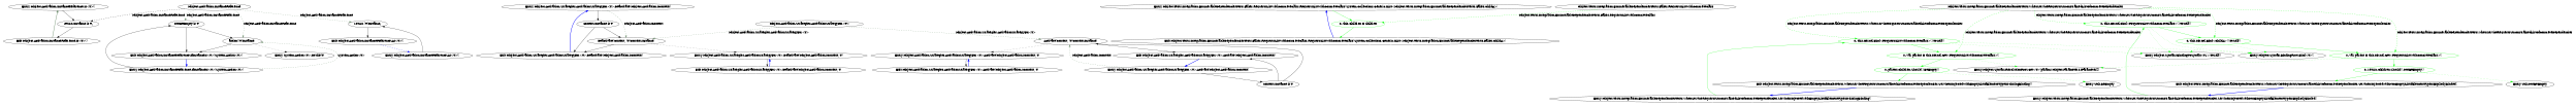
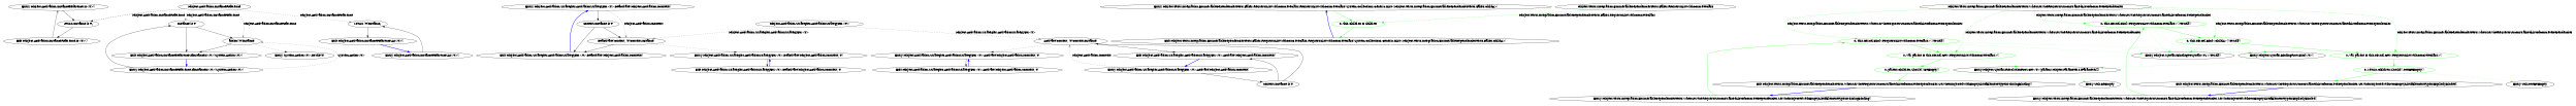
  digraph {
    node [cluster="Ninject.Tests.Integration.EnumerableDependenciesTests.WhenServiceRequestsUnconstrainedListOfConcreteDependencies.ServiceIsInjectedWithNonEmptyListIfElementTypeIsExplictlyBinded()" file="WhenServiceRequestsUnconstrainedListOfConcreteDependencies.cs"]
    edge [style=solid color=green]
    n1 [cluster="Ninject.Activation.InstanceReference.Is<T>()" file="ConstructorSelectionTests.cs" label="Entry Ninject.Activation.InstanceReference.Is<T>()" span="34-34"]
    n2 [cluster="Ninject.Activation.InstanceReference.Is<T>()" file="ConstructorSelectionTests.cs" label="return Instance is T;" span="36-36"]
    n3 [cluster="Ninject.Activation.InstanceReference.Is<T>()" file="ConstructorSelectionTests.cs" label="Exit Ninject.Activation.InstanceReference.Is<T>()" span="34-34"]
    n4 [cluster="Ninject.Activation.InstanceReference.As<T>()" file="ConstructorSelectionTests.cs" label="Entry Ninject.Activation.InstanceReference.As<T>()" span="44-44"]
    n5 [cluster="Ninject.Activation.InstanceReference.As<T>()" file="ConstructorSelectionTests.cs" label="return (T)Instance;" span="46-46"]
    n6 [cluster="Ninject.Activation.InstanceReference.As<T>()" file="ConstructorSelectionTests.cs" label="Exit Ninject.Activation.InstanceReference.As<T>()" span="44-44"]
    n7 [cluster="Ninject.Activation.InstanceReference.IfInstanceIs<T>(System.Action<T>)" file="ConstructorSelectionTests.cs" label="Entry Ninject.Activation.InstanceReference.IfInstanceIs<T>(System.Action<T>)" span="54-54"]
-   n8 [cluster="Ninject.Activation.InstanceReference.IfInstanceIs<T>(System.Action<T>)" file="ConstructorSelectionTests.cs" label="NotBeEmpty is T" span="56-56"]
+   n8 [cluster="Ninject.Activation.InstanceReference.IfInstanceIs<T>(System.Action<T>)" file="ConstructorSelectionTests.cs" label="Instance is T" span="56-56"]
    n9 [cluster="Ninject.Activation.InstanceReference.IfInstanceIs<T>(System.Action<T>)" file="ConstructorSelectionTests.cs" label="action((T)Instance)" span="57-57"]
    n10 [cluster="Ninject.Activation.InstanceReference.IfInstanceIs<T>(System.Action<T>)" file="ConstructorSelectionTests.cs" label="Exit Ninject.Activation.InstanceReference.IfInstanceIs<T>(System.Action<T>)" span="54-54"]
    n11 [cluster="System.Action<T>.Invoke(T)" file="ConstructorSelectionTests.cs" label="Entry System.Action<T>.Invoke(T)" span="0-0"]
    n12 [file="ConstructorSelectionTests.cs" label="Ninject.Activation.InstanceReference" cluster=""]
    n13 [cluster="Ninject.Activation.Strategies.ActivationStrategyFor<T>.Deactivate(Ninject.Activation.IContext)" file="ReadOnlyKernel.cs" label="Entry Ninject.Activation.Strategies.ActivationStrategyFor<T>.Deactivate(Ninject.Activation.IContext)" span="12-12"]
    n14 [cluster="Ninject.Activation.Strategies.ActivationStrategyFor<T>.Deactivate(Ninject.Activation.IContext)" file="ReadOnlyKernel.cs" label="context.Instance is T" span="14-14"]
    n15 [cluster="Ninject.Activation.Strategies.ActivationStrategyFor<T>.Deactivate(Ninject.Activation.IContext)" file="ReadOnlyKernel.cs" label="Deactivate(context, (T)context.Instance)" span="15-15"]
    n16 [cluster="Ninject.Activation.Strategies.ActivationStrategyFor<T>.Deactivate(Ninject.Activation.IContext)" file="ReadOnlyKernel.cs" label="Exit Ninject.Activation.Strategies.ActivationStrategyFor<T>.Deactivate(Ninject.Activation.IContext)" span="12-12"]
    n17 [cluster="Ninject.Activation.Strategies.ActivationStrategyFor<T>.Deactivate(Ninject.Activation.IContext, T)" file="ReadOnlyKernel.cs" label="Entry Ninject.Activation.Strategies.ActivationStrategyFor<T>.Deactivate(Ninject.Activation.IContext, T)" span="19-19"]
    n18 [cluster="Ninject.Activation.Strategies.ActivationStrategyFor<T>.Deactivate(Ninject.Activation.IContext, T)" file="ReadOnlyKernel.cs" label="Exit Ninject.Activation.Strategies.ActivationStrategyFor<T>.Deactivate(Ninject.Activation.IContext, T)" span="19-19"]
    n19 [cluster="Ninject.Activation.Strategies.ActivationStrategyFor<T>.Activate(Ninject.Activation.IContext, T)" file="ReadOnlyKernel.cs" label="Entry Ninject.Activation.Strategies.ActivationStrategyFor<T>.Activate(Ninject.Activation.IContext, T)" span="18-18"]
    n20 [cluster="Ninject.Activation.Strategies.ActivationStrategyFor<T>.Activate(Ninject.Activation.IContext, T)" file="ReadOnlyKernel.cs" label="Exit Ninject.Activation.Strategies.ActivationStrategyFor<T>.Activate(Ninject.Activation.IContext, T)" span="18-18"]
    n21 [cluster="Ninject.Activation.Strategies.ActivationStrategyFor<T>.Activate(Ninject.Activation.IContext)" file="ReadOnlyKernel.cs" label="Entry Ninject.Activation.Strategies.ActivationStrategyFor<T>.Activate(Ninject.Activation.IContext)" span="6-6"]
    n22 [cluster="Ninject.Activation.Strategies.ActivationStrategyFor<T>.Activate(Ninject.Activation.IContext)" file="ReadOnlyKernel.cs" label="context.Instance is T" span="8-8"]
    n23 [cluster="Ninject.Activation.Strategies.ActivationStrategyFor<T>.Activate(Ninject.Activation.IContext)" file="ReadOnlyKernel.cs" label="Activate(context, (T)context.Instance)" span="9-9"]
    n24 [cluster="Ninject.Activation.Strategies.ActivationStrategyFor<T>.Activate(Ninject.Activation.IContext)" file="ReadOnlyKernel.cs" label="Exit Ninject.Activation.Strategies.ActivationStrategyFor<T>.Activate(Ninject.Activation.IContext)" span="6-6"]
    n25 [file="ReadOnlyKernel.cs" label="Ninject.Activation.Strategies.ActivationStrategyFor<T>" cluster=""]
    n26 [cluster="Ninject.Tests.Integration.EnumerableDependenciesTests.Fakes.RequestsListWithConcreteClass.RequestsListWithConcreteClass(System.Collections.Generic.IList<Ninject.Tests.Integration.EnumerableDependenciesTests.Fakes.ChildA>)" file="RequestsListWithConcreteClass.cs" label="Entry Ninject.Tests.Integration.EnumerableDependenciesTests.Fakes.RequestsListWithConcreteClass.RequestsListWithConcreteClass(System.Collections.Generic.IList<Ninject.Tests.Integration.EnumerableDependenciesTests.Fakes.ChildA>)" span="6-6"]
    n27 [cluster="Ninject.Tests.Integration.EnumerableDependenciesTests.Fakes.RequestsListWithConcreteClass.RequestsListWithConcreteClass(System.Collections.Generic.IList<Ninject.Tests.Integration.EnumerableDependenciesTests.Fakes.ChildA>)" color=green community=0 file="RequestsListWithConcreteClass.cs" label="0: this.Children = children" span="8-8"]
    n28 [cluster="Ninject.Tests.Integration.EnumerableDependenciesTests.Fakes.RequestsListWithConcreteClass.RequestsListWithConcreteClass(System.Collections.Generic.IList<Ninject.Tests.Integration.EnumerableDependenciesTests.Fakes.ChildA>)" file="RequestsListWithConcreteClass.cs" label="Exit Ninject.Tests.Integration.EnumerableDependenciesTests.Fakes.RequestsListWithConcreteClass.RequestsListWithConcreteClass(System.Collections.Generic.IList<Ninject.Tests.Integration.EnumerableDependenciesTests.Fakes.ChildA>)" span="6-6"]
    n29 [file="RequestsListWithConcreteClass.cs" label="Ninject.Tests.Integration.EnumerableDependenciesTests.Fakes.RequestsListWithConcreteClass" cluster=""]
    n30 [cluster="Ninject.Syntax.IBindingToSyntax<T1>.ToSelf()" label="Entry Ninject.Syntax.IBindingToSyntax<T1>.ToSelf()" span="39-39"]
    n31 [cluster="Ninject.Syntax.BindingRoot.Bind<T>()" label="Entry Ninject.Syntax.BindingRoot.Bind<T>()" span="50-50"]
    n32 [cluster="Ninject.Tests.Integration.EnumerableDependenciesTests.WhenServiceRequestsUnconstrainedListOfConcreteDependencies.ServiceIsInjectedWithEmptyListIfElementTypeIsMissingBinding()" label="Entry Ninject.Tests.Integration.EnumerableDependenciesTests.WhenServiceRequestsUnconstrainedListOfConcreteDependencies.ServiceIsInjectedWithEmptyListIfElementTypeIsMissingBinding()" span="9-9"]
    n33 [cluster="Ninject.Tests.Integration.EnumerableDependenciesTests.WhenServiceRequestsUnconstrainedListOfConcreteDependencies.ServiceIsInjectedWithEmptyListIfElementTypeIsMissingBinding()" color=green community=0 label="0: this.Kernel.Bind<RequestsListWithConcreteClass>().ToSelf()" span="11-11"]
    n34 [cluster="Ninject.Tests.Integration.EnumerableDependenciesTests.WhenServiceRequestsUnconstrainedListOfConcreteDependencies.ServiceIsInjectedWithEmptyListIfElementTypeIsMissingBinding()" color=green community=0 label="0: var parent = this.Kernel.Get<RequestsListWithConcreteClass>()" span="13-13"]
    n35 [cluster="Ninject.Tests.Integration.EnumerableDependenciesTests.WhenServiceRequestsUnconstrainedListOfConcreteDependencies.ServiceIsInjectedWithEmptyListIfElementTypeIsMissingBinding()" color=green community=0 label="0: parent.Children.Should().BeEmpty()" span="15-15"]
    n36 [cluster="Ninject.Syntax.IResolutionRoot.Get<T>(params Ninject.Parameters.IParameter[])" label="Entry Ninject.Syntax.IResolutionRoot.Get<T>(params Ninject.Parameters.IParameter[])" span="47-47"]
    n37 [cluster="Ninject.Tests.Integration.EnumerableDependenciesTests.WhenServiceRequestsUnconstrainedListOfConcreteDependencies.ServiceIsInjectedWithEmptyListIfElementTypeIsMissingBinding()" label="Exit Ninject.Tests.Integration.EnumerableDependenciesTests.WhenServiceRequestsUnconstrainedListOfConcreteDependencies.ServiceIsInjectedWithEmptyListIfElementTypeIsMissingBinding()" span="9-9"]
    n38 [cluster="Unk.BeEmpty" label="Entry Unk.BeEmpty"]
    n39 [label="Entry Ninject.Tests.Integration.EnumerableDependenciesTests.WhenServiceRequestsUnconstrainedListOfConcreteDependencies.ServiceIsInjectedWithNonEmptyListIfElementTypeIsExplictlyBinded()" span="19-19"]
    n40 [color=green community=0 label="0: this.Kernel.Bind<RequestsListWithConcreteClass>().ToSelf()" span="21-21"]
    n41 [color=green community=0 label="0: this.Kernel.Bind<ChildA>().ToSelf()" span="22-22"]
    n42 [color=green community=0 label="0: var parent = this.Kernel.Get<RequestsListWithConcreteClass>()" span="24-24"]
    n43 [color=green community=0 label="0: return.Children.Should().NotBeEmpty()" span="26-26"]
    n44 [label="Exit Ninject.Tests.Integration.EnumerableDependenciesTests.WhenServiceRequestsUnconstrainedListOfConcreteDependencies.ServiceIsInjectedWithNonEmptyListIfElementTypeIsExplictlyBinded()" span="19-19"]
    n45 [cluster="Unk.NotBeEmpty" label="Entry Unk.NotBeEmpty"]
    n46 [label="Ninject.Tests.Integration.EnumerableDependenciesTests.WhenServiceRequestsUnconstrainedListOfConcreteDependencies" cluster=""]
    n1 -> n2 [color=""]
    n2 -> n3 [color=""]
    n3 -> n1 [color=darkseagreen4 style=bold]
    n4 -> n5 [color=""]
    n5 -> n6 [color=""]
-   n6 -> n4 [color=blue style=dashed]
+   n6 -> n4 [color=blue style=bold]
    n7 -> n8 [color=""]
    n7 -> n9 [color=darkseagreen4 label="System.Action<T>" style=dashed]
    n8 -> n9 [color=""]
    n8 -> n10 [color=""]
    n9 -> n10 [color=""]
    n9 -> n11 [style=dotted color=""]
    n10 -> n7 [color=blue style=bold]
    n12 -> n2 [color=black label="Ninject.Activation.InstanceReference" style=dashed]
    n12 -> n5 [color=darkseagreen4 label="Ninject.Activation.InstanceReference" style=dashed]
    n12 -> n8 [color=darkseagreen4 label="Ninject.Activation.InstanceReference" style=dashed]
    n12 -> n9 [color=darkseagreen4 label="Ninject.Activation.InstanceReference" style=dashed]
    n13 -> n14 [color=""]
    n13 -> n15 [color=darkseagreen4 label="Ninject.Activation.IContext" style=dashed]
    n14 -> n15 [color=""]
    n14 -> n16 [color=""]
    n15 -> n16 [color=""]
    n15 -> n17 [style=dotted color=""]
    n16 -> n13 [color=blue style=bold]
    n17 -> n18 [color=""]
    n18 -> n17 [color=blue style=bold]
    n19 -> n20 [color=""]
    n20 -> n19 [color=blue style=bold]
    n21 -> n22 [color=""]
    n21 -> n23 [color=darkseagreen4 label="Ninject.Activation.IContext" style=dashed]
    n22 -> n23 [color=""]
    n22 -> n24 [color=""]
    n23 -> n19 [style=dotted color=""]
    n23 -> n24 [color=""]
    n24 -> n21 [color=blue style=bold]
    n25 -> n15 [color=darkseagreen4 label="Ninject.Activation.Strategies.ActivationStrategyFor<T>" style=dashed]
    n25 -> n23 [color=darkseagreen4 label="Ninject.Activation.Strategies.ActivationStrategyFor<T>" style=dashed]
    n26 -> n27
    n27 -> n28
    n28 -> n26 [color=blue style=bold]
    n29 -> n27 [label="Ninject.Tests.Integration.EnumerableDependenciesTests.Fakes.RequestsListWithConcreteClass" style=dashed]
    n32 -> n33
    n33 -> n30 [style=dotted]
    n33 -> n31 [style=dotted]
    n33 -> n34
    n34 -> n35
    n34 -> n36 [style=dotted]
    n35 -> n37
    n35 -> n38 [style=dotted]
    n37 -> n32 [color=blue style=bold]
    n39 -> n40
    n40 -> n30 [style=dotted]
    n40 -> n31 [style=dotted]
    n40 -> n41
    n41 -> n30 [style=dotted]
    n41 -> n31 [style=dotted]
    n41 -> n42
    n42 -> n36 [style=dotted]
    n42 -> n43
    n43 -> n44
    n43 -> n45 [style=dotted]
    n44 -> n39 [color=blue style=bold]
    n46 -> n33 [label="Ninject.Tests.Integration.EnumerableDependenciesTests.WhenServiceRequestsUnconstrainedListOfConcreteDependencies" style=dashed]
    n46 -> n34 [label="Ninject.Tests.Integration.EnumerableDependenciesTests.WhenServiceRequestsUnconstrainedListOfConcreteDependencies" style=dashed]
    n46 -> n40 [label="Ninject.Tests.Integration.EnumerableDependenciesTests.WhenServiceRequestsUnconstrainedListOfConcreteDependencies" style=dashed]
    n46 -> n41 [label="Ninject.Tests.Integration.EnumerableDependenciesTests.WhenServiceRequestsUnconstrainedListOfConcreteDependencies" style=dashed]
    n46 -> n42 [label="Ninject.Tests.Integration.EnumerableDependenciesTests.WhenServiceRequestsUnconstrainedListOfConcreteDependencies" style=dashed]
  }
